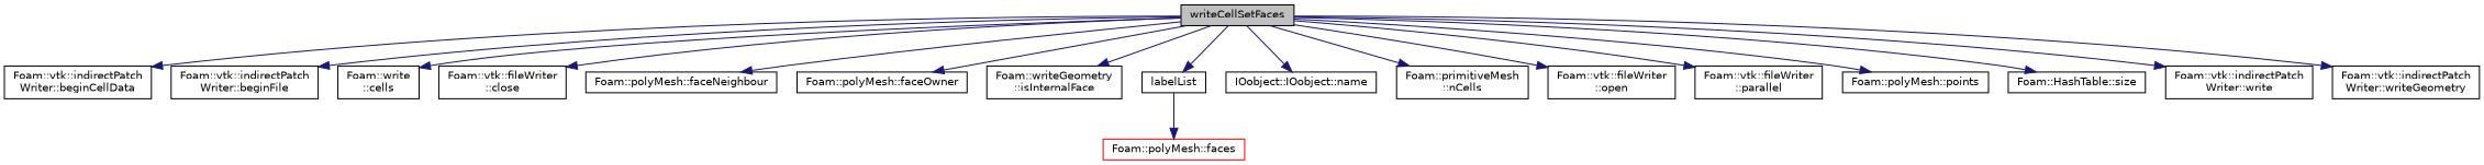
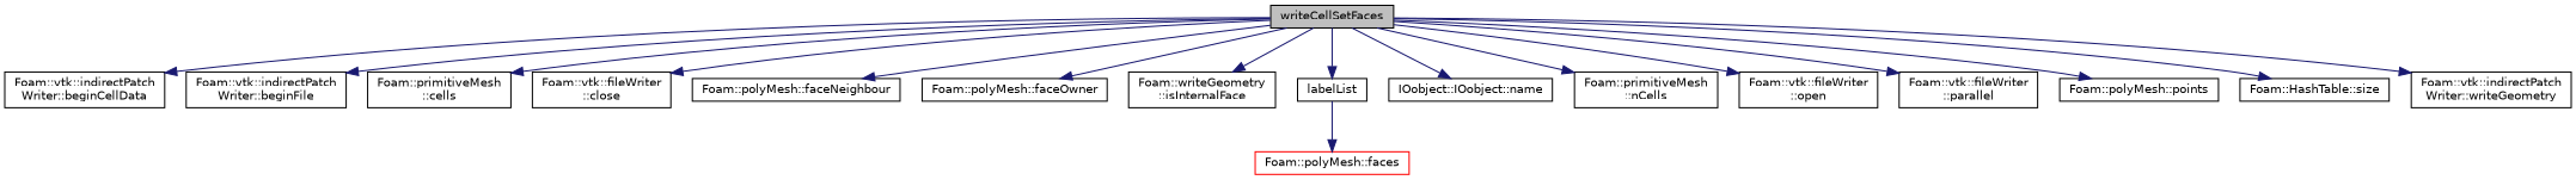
  digraph {
    rankdir=TB
    node [color=black fontname=Helvetica fontsize=10 shape=record]
    edge [color=midnightblue fontname=Helvetica fontsize=10 labelfontname=Helvetica labelfontsize=10 style=solid]
    n1 [fillcolor=grey75 fontcolor=black height=0.2 label=writeCellSetFaces style=filled width=0.4]
    n2 [height=0.2 label="Foam::vtk::indirectPatch\lWriter::beginCellData" width=0.4]
    n3 [height=0.2 label="Foam::vtk::indirectPatch\lWriter::beginFile" width=0.4]
-   n4 [height=0.2 label="Foam::write\l::cells" width=0.4]
+   n4 [height=0.2 label="Foam::primitiveMesh\l::cells" width=0.4]
    n5 [height=0.2 label="Foam::vtk::fileWriter\l::close" width=0.4]
    n6 [height=0.2 label="Foam::polyMesh::faceNeighbour" width=0.4]
    n7 [height=0.2 label="Foam::polyMesh::faceOwner" width=0.4]
    n8 [height=0.2 label="Foam::writeGeometry\l::isInternalFace" width=0.4]
    n9 [height=0.2 label=labelList width=0.4]
    n10 [height=0.2 label="IOobject::IOobject::name" width=0.4]
    n11 [height=0.2 label="Foam::primitiveMesh\l::nCells" width=0.4]
    n12 [height=0.2 label="Foam::vtk::fileWriter\l::open" width=0.4]
    n13 [height=0.2 label="Foam::vtk::fileWriter\l::parallel" width=0.4]
    n14 [height=0.2 label="Foam::polyMesh::points" width=0.4]
    n15 [height=0.2 label="Foam::HashTable::size" width=0.4]
-   n16 [height=0.2 label="Foam::vtk::indirectPatch\lWriter::write" width=0.4]
    n17 [height=0.2 label="Foam::vtk::indirectPatch\lWriter::writeGeometry" width=0.4]
    n18 [color=red height=0.2 label="Foam::polyMesh::faces" width=0.4]
    n1 -> n2
    n1 -> n3
    n1 -> n4
    n1 -> n5
    n1 -> n6
    n1 -> n7
    n1 -> n8
    n1 -> n9
    n1 -> n10
    n1 -> n11
    n1 -> n12
    n1 -> n13
    n1 -> n14
    n1 -> n15
-   n1 -> n16
    n1 -> n17
    n9 -> n18
  }
